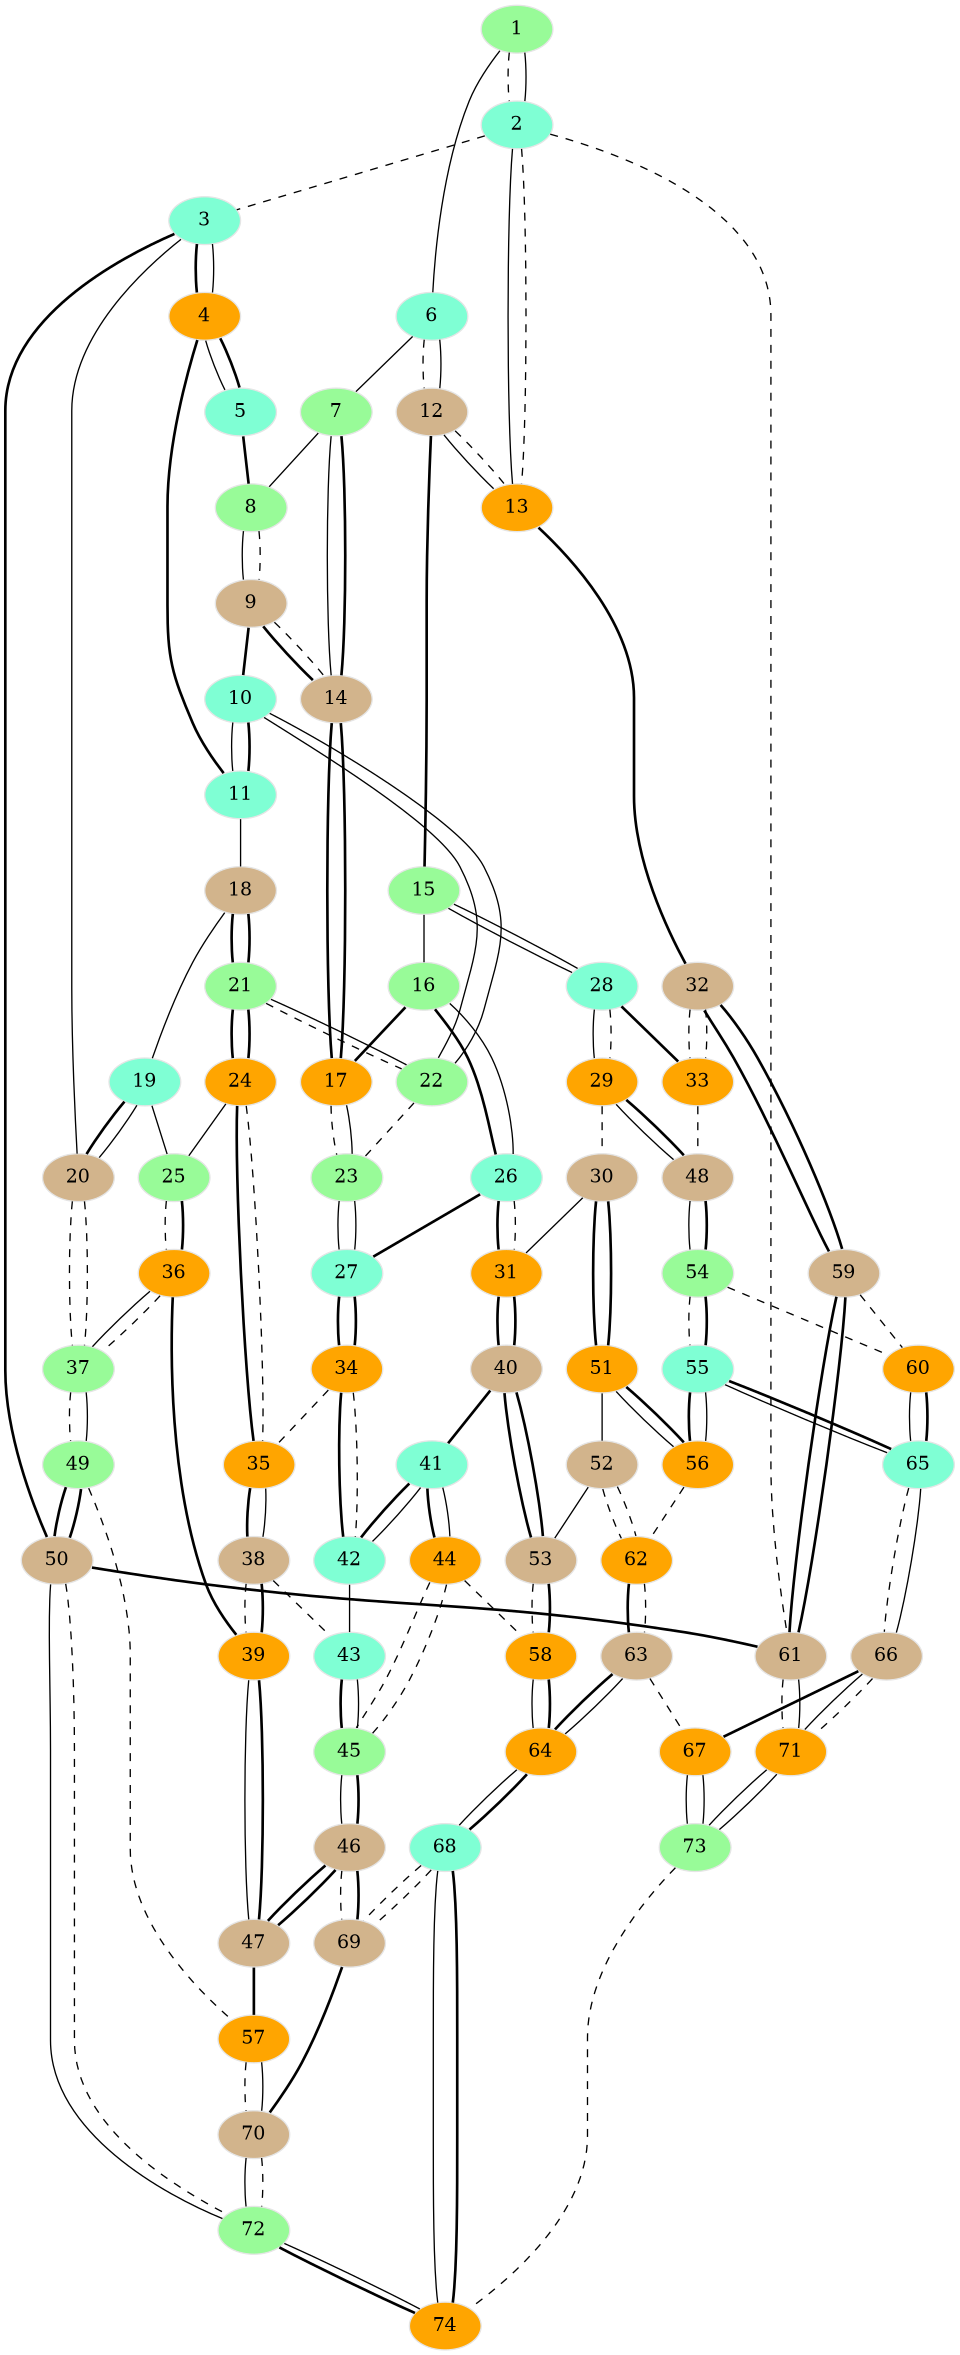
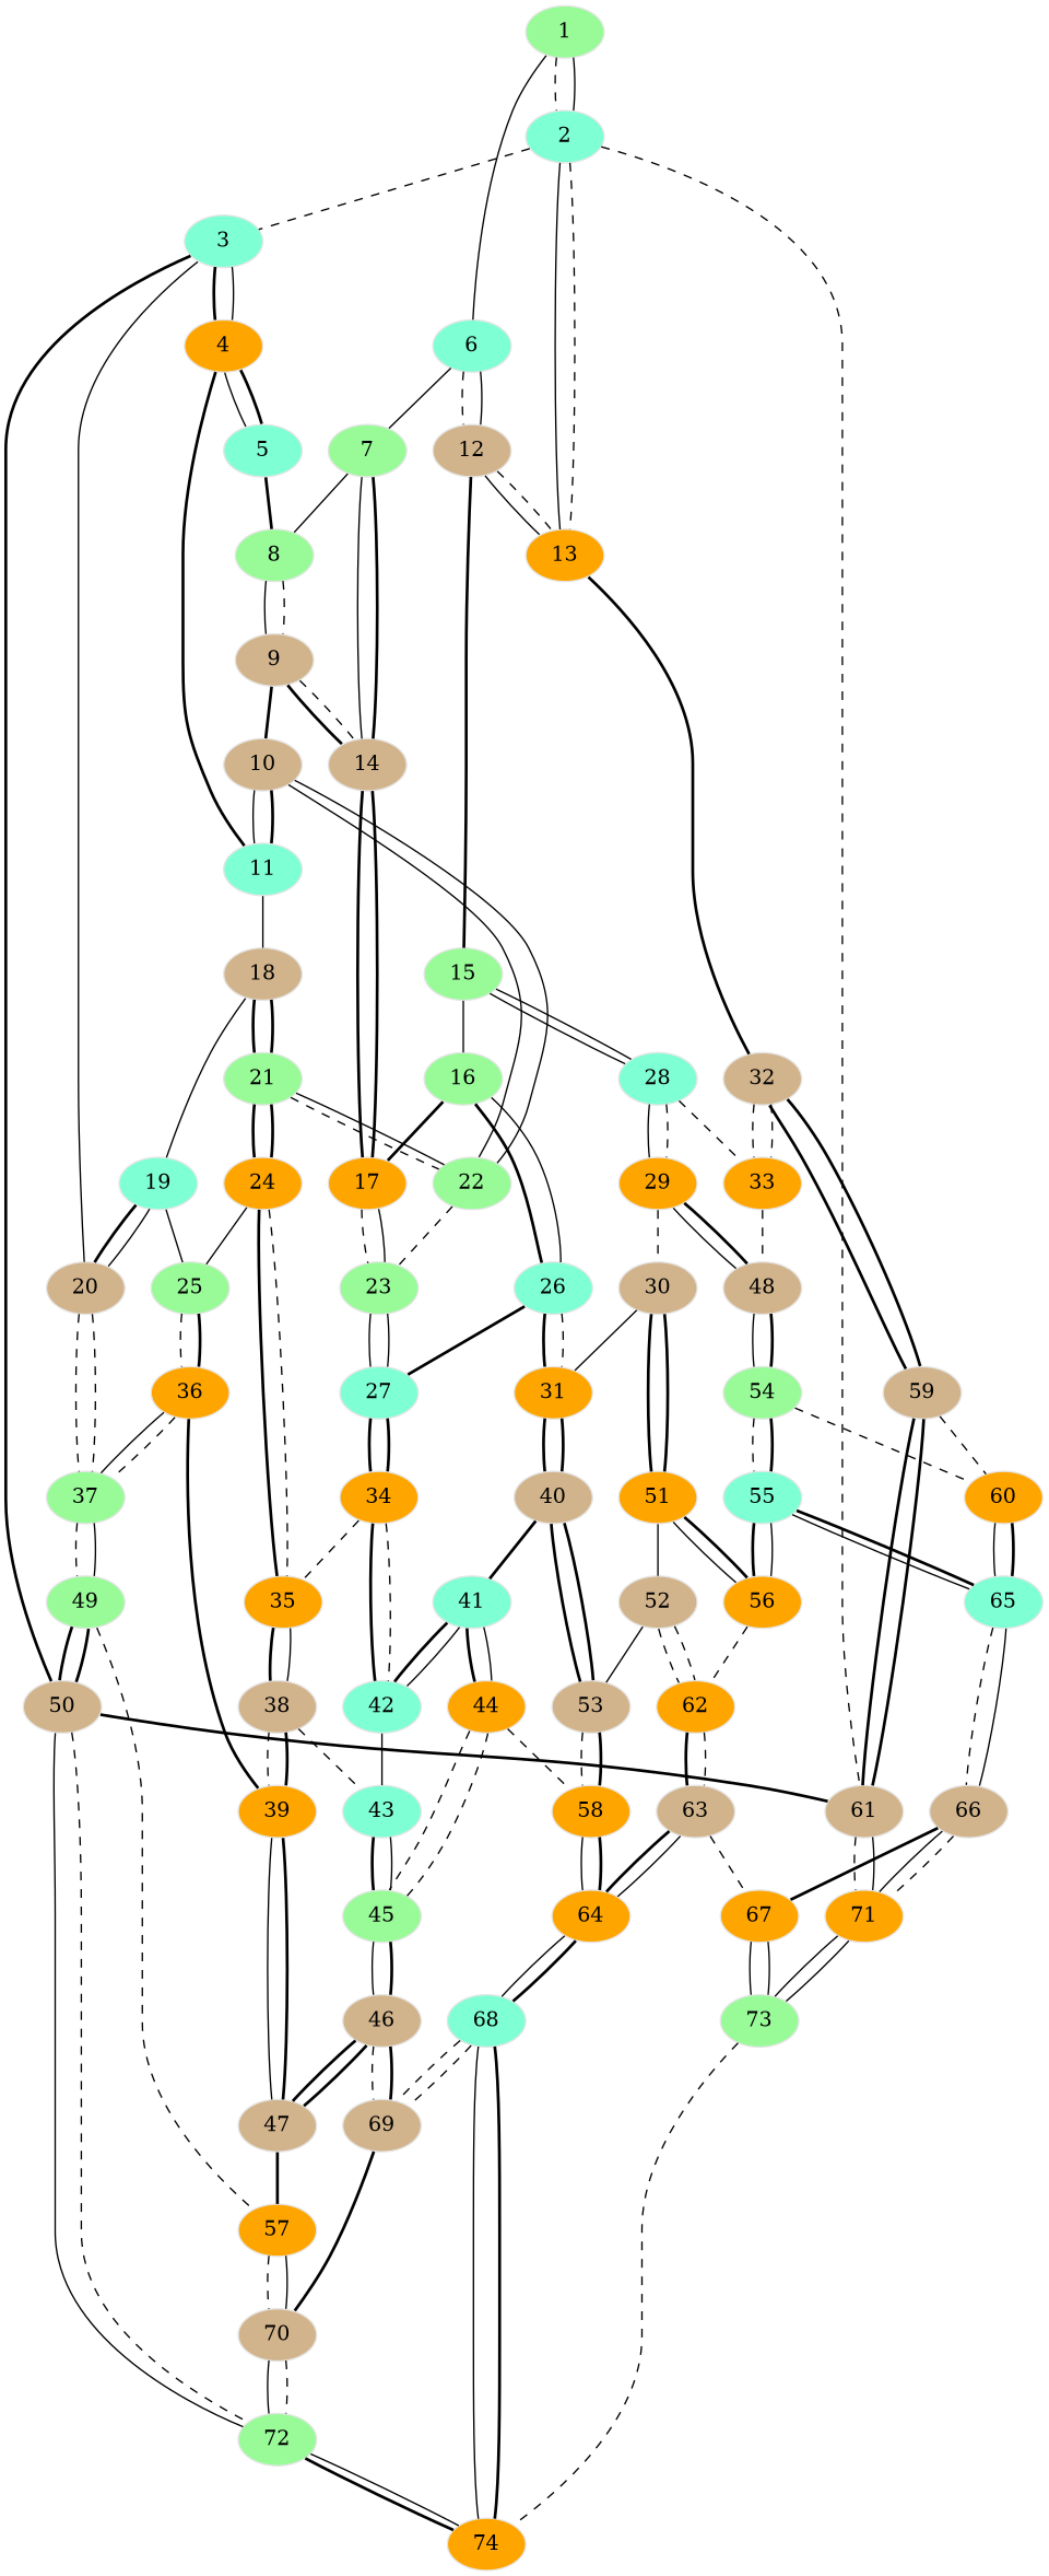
  graph {
    node [color=gray90 fillcolor=orange style=filled]
    edge [style=bold]
    1 [fillcolor=palegreen]
    2 [fillcolor=aquamarine]
    6 [fillcolor=aquamarine]
    3 [fillcolor=aquamarine]
    13
    61 [fillcolor=tan]
    7 [fillcolor=palegreen]
    12 [fillcolor=tan]
    4
    20 [fillcolor=tan]
    50 [fillcolor=tan]
    32 [fillcolor=tan]
    71
    5 [fillcolor=aquamarine]
    11 [fillcolor=aquamarine]
    37 [fillcolor=palegreen]
    72 [fillcolor=palegreen]
    8 [fillcolor=palegreen]
    18 [fillcolor=tan]
    9 [fillcolor=tan]
    14 [fillcolor=tan]
    15 [fillcolor=palegreen]
    17
-   10 [fillcolor=aquamarine]
+   10 [fillcolor=tan]
    22 [fillcolor=palegreen]
    23 [fillcolor=palegreen]
    19 [fillcolor=aquamarine]
    21 [fillcolor=palegreen]
    16 [fillcolor=palegreen]
    28 [fillcolor=aquamarine]
    33
    59 [fillcolor=tan]
    26 [fillcolor=aquamarine]
    29
    27 [fillcolor=aquamarine]
    31
    25 [fillcolor=palegreen]
    24
    36
    49 [fillcolor=palegreen]
    35
    34
    38 [fillcolor=tan]
    39
    40 [fillcolor=tan]
    42 [fillcolor=aquamarine]
    30 [fillcolor=tan]
    48 [fillcolor=tan]
    51
    54 [fillcolor=palegreen]
    52 [fillcolor=tan]
    56
    41 [fillcolor=aquamarine]
    53 [fillcolor=tan]
    60
    43 [fillcolor=aquamarine]
    47 [fillcolor=tan]
    57
    45 [fillcolor=palegreen]
    44
    58
    46 [fillcolor=tan]
    64
    69 [fillcolor=tan]
    70 [fillcolor=tan]
    55 [fillcolor=aquamarine]
    74
    62
    63 [fillcolor=tan]
    65 [fillcolor=aquamarine]
    66 [fillcolor=tan]
    68 [fillcolor=aquamarine]
    73 [fillcolor=palegreen]
    67
    1 -- 2 [style=dashed]
    1 -- 2 [style=solid]
    1 -- 6 [style=solid]
    2 -- 3 [style=dashed]
    2 -- 13 [style=solid]
    2 -- 13 [style=dashed]
    2 -- 61 [style=dashed]
    6 -- 7 [style=solid]
    6 -- 12 [style=dashed]
    6 -- 12 [style=solid]
    3 -- 4
    3 -- 4 [style=solid]
    3 -- 20 [style=solid]
    3 -- 50
    13 -- 32
    61 -- 71 [style=dashed]
    61 -- 71 [style=solid]
    7 -- 8 [style=solid]
    7 -- 14 [style=solid]
    7 -- 14
    12 -- 13 [style=solid]
    12 -- 13 [style=dashed]
    12 -- 15
    4 -- 5 [style=solid]
    4 -- 5
    4 -- 11
    20 -- 37 [style=dashed]
    20 -- 37 [style=dashed]
    50 -- 61
    50 -- 72 [style=solid]
    50 -- 72 [style=dashed]
    32 -- 33 [style=dashed]
    32 -- 33 [style=dashed]
    32 -- 59
    32 -- 59
    71 -- 73 [style=solid]
    71 -- 73 [style=solid]
    5 -- 8
    11 -- 18 [style=solid]
    37 -- 49 [style=dashed]
    37 -- 49 [style=solid]
    72 -- 74
    72 -- 74 [style=solid]
    8 -- 9 [style=solid]
    8 -- 9 [style=dashed]
    18 -- 19 [style=solid]
    18 -- 21
    18 -- 21
    9 -- 14
    9 -- 14 [style=dashed]
    9 -- 10
    14 -- 17
    14 -- 17
    15 -- 16 [style=solid]
    15 -- 28 [style=solid]
    15 -- 28 [style=solid]
    17 -- 23 [style=dashed]
    17 -- 23 [style=solid]
    10 -- 11 [style=solid]
    10 -- 11
    10 -- 22 [style=solid]
    10 -- 22 [style=solid]
    22 -- 23 [style=dashed]
    23 -- 27 [style=solid]
    23 -- 27 [style=solid]
    19 -- 20
    19 -- 20 [style=solid]
    19 -- 25 [style=solid]
    21 -- 22 [style=dashed]
    21 -- 22 [style=solid]
    21 -- 24
    21 -- 24
    16 -- 17
    16 -- 26
    16 -- 26 [style=solid]
-   28 -- 33
+   28 -- 33 [style=dashed]
    28 -- 29 [style=solid]
    28 -- 29 [style=dashed]
    33 -- 48 [style=dashed]
    59 -- 61
    59 -- 61
    59 -- 60 [style=dashed]
    26 -- 27
    26 -- 31
    26 -- 31 [style=dashed]
    29 -- 30 [style=dashed]
    29 -- 48 [style=solid]
    29 -- 48
    27 -- 34
    27 -- 34
    31 -- 40
    31 -- 40
    25 -- 36 [style=dashed]
    25 -- 36
    24 -- 25 [style=solid]
    24 -- 35
    24 -- 35 [style=dashed]
    36 -- 37 [style=solid]
    36 -- 37 [style=dashed]
    36 -- 39
    49 -- 50
    49 -- 50
    49 -- 57 [style=dashed]
    35 -- 38
    35 -- 38 [style=solid]
    34 -- 35 [style=dashed]
    34 -- 42
    34 -- 42 [style=dashed]
    38 -- 39 [style=dashed]
    38 -- 39
    38 -- 43 [style=dashed]
    39 -- 47 [style=solid]
    39 -- 47
    40 -- 41
    40 -- 53
    40 -- 53
    42 -- 43 [style=solid]
    30 -- 31 [style=solid]
    30 -- 51
    30 -- 51
    48 -- 54 [style=solid]
    48 -- 54
    51 -- 52 [style=solid]
    51 -- 56 [style=solid]
    51 -- 56
    54 -- 60 [style=dashed]
    54 -- 55 [style=dashed]
    54 -- 55
    52 -- 53 [style=solid]
    52 -- 62 [style=dashed]
    52 -- 62 [style=dashed]
    56 -- 62 [style=dashed]
    41 -- 42
    41 -- 42 [style=solid]
    41 -- 44
    41 -- 44 [style=solid]
    53 -- 58 [style=dashed]
    53 -- 58
    60 -- 65 [style=solid]
    60 -- 65
    43 -- 45
    43 -- 45 [style=solid]
    47 -- 57
    57 -- 70 [style=dashed]
    57 -- 70 [style=solid]
    45 -- 46 [style=solid]
    45 -- 46
    44 -- 45 [style=dashed]
    44 -- 45 [style=dashed]
    44 -- 58 [style=dashed]
    58 -- 64 [style=solid]
    58 -- 64
    46 -- 47
    46 -- 47
    46 -- 69 [style=dashed]
    46 -- 69
    64 -- 68 [style=solid]
    64 -- 68
    69 -- 70
    70 -- 72 [style=solid]
    70 -- 72 [style=dashed]
    55 -- 56
    55 -- 56 [style=solid]
    55 -- 65 [style=solid]
    55 -- 65
    62 -- 63
    62 -- 63 [style=dashed]
    63 -- 64
    63 -- 64 [style=solid]
    63 -- 67 [style=dashed]
    65 -- 66 [style=dashed]
    65 -- 66 [style=solid]
    66 -- 71 [style=solid]
    66 -- 71 [style=dashed]
    66 -- 67
    68 -- 69 [style=dashed]
    68 -- 69 [style=dashed]
    68 -- 74 [style=solid]
    68 -- 74
    73 -- 74 [style=dashed]
    67 -- 73 [style=solid]
    67 -- 73 [style=solid]
  }
